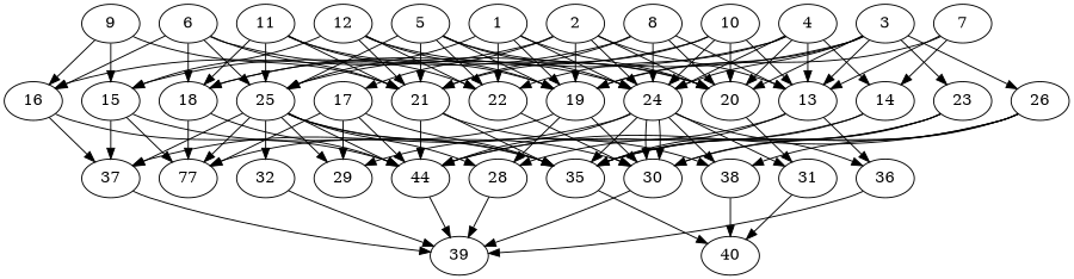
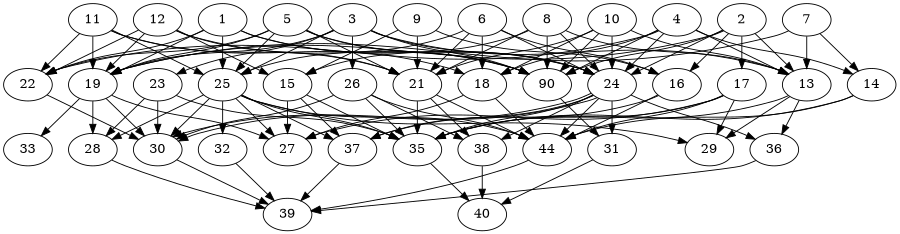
  digraph {
    node [alpha=0.08]
    1 [alpha=0.06 expect_size=38644736]
    19 [alpha=0.13 expect_size=34204672]
-   20 [alpha=0.04 expect_size=9589760]
+   20 [alpha=0.04 expect_size=9589760 label=90]
    22 [alpha=0.14 expect_size=20338688]
    24 [alpha=0.09 expect_size=37289984]
    25 [alpha=0.04 expect_size=32527360]
-   27 [alpha=0.19 expect_size=50496512 label=77]
+   27 [alpha=0.19 expect_size=50496512]
    28 [alpha=0.07 expect_size=28475392]
    30 [alpha=0.20 expect_size=16183296]
+   33 [alpha=0.10 expect_size=32864256]
    31 [alpha=0.15 expect_size=25575424]
    35 [alpha=0.09 expect_size=16161792]
    36 [alpha=0.13 expect_size=25486336]
    n14 [alpha=0.13 expect_size=42567680 label=44]
    37 [alpha=0.11 expect_size=49494016]
    38 [alpha=0.03 expect_size=46925824]
    29 [alpha=0.12 expect_size=32656384]
    32 [alpha=0.02 expect_size=47048704]
    39 [expect_size=16664576]
    40 [alpha=0.15 expect_size=44072960]
    2 [expect_size=51875840]
    13 [alpha=0.19 expect_size=6932480]
    16 [alpha=0.11 expect_size=23668736]
    17 [alpha=0.11 expect_size=39330816]
    3 [alpha=0.14 expect_size=17600512]
    23 [alpha=0.04 expect_size=39910400]
    26 [alpha=0.10 expect_size=24798208]
    4 [alpha=0.18 expect_size=39618560]
    14 [alpha=0.18 expect_size=40633344]
    18 [alpha=0.02 expect_size=39546880]
    5 [alpha=0.15 expect_size=29895680]
    21 [alpha=0.09 expect_size=47572992]
    6 [alpha=0.07 expect_size=31380480]
    7 [alpha=0.00 expect_size=11167744]
    8 [alpha=0.18 expect_size=51313664]
    15 [alpha=0.17 expect_size=35615744]
    9 [alpha=0.10 expect_size=43416576]
    10 [alpha=0.16 expect_size=13934592]
    11 [expect_size=21165056]
    12 [expect_size=34533376]
    1 -> 19
    1 -> 20
    1 -> 22
    1 -> 24
    1 -> 25
    19 -> 27
    19 -> 28
    19 -> 30
+   19 -> 33
    20 -> 31
    22 -> 30
    24 -> 30
    24 -> 30
    24 -> 31
    24 -> 35
    24 -> 36
    24 -> n14
    24 -> 37
    24 -> 38
    25 -> 27
    25 -> 28
    25 -> 30
    25 -> 35
    25 -> n14
    25 -> 37
    25 -> 29
    25 -> 32
    28 -> 39
    30 -> 39
    31 -> 40
    35 -> 40
    36 -> 39
    n14 -> 39
    37 -> 39
    38 -> 40
    32 -> 39
    2 -> 19
    2 -> 20
    2 -> 24
    2 -> 13
    2 -> 16
    2 -> 17
    13 -> 35
    13 -> 36
    13 -> 29
    16 -> n14
    16 -> 37
    17 -> 27
    17 -> 35
    17 -> n14
    17 -> 29
    3 -> 19
    3 -> 20
    3 -> 24
    3 -> 25
    3 -> 13
    3 -> 23
    3 -> 26
    23 -> 28
    23 -> 30
    23 -> 35
    26 -> 30
    26 -> 35
    26 -> n14
    26 -> 38
    4 -> 20
    4 -> 22
    4 -> 24
    4 -> 13
    4 -> 14
    4 -> 18
    14 -> 35
    14 -> n14
    18 -> 27
    18 -> n14
    5 -> 19
    5 -> 20
    5 -> 22
    5 -> 24
    5 -> 25
    5 -> 21
    21 -> 35
    21 -> n14
    21 -> 38
    6 -> 24
    6 -> 25
    6 -> 16
    6 -> 18
    6 -> 21
    7 -> 19
    7 -> 13
    7 -> 14
    8 -> 20
    8 -> 24
    8 -> 13
    8 -> 21
    8 -> 15
    15 -> 27
    15 -> 35
    15 -> 37
    9 -> 16
    9 -> 21
    9 -> 15
    10 -> 20
    10 -> 24
    10 -> 13
    10 -> 18
    10 -> 21
    11 -> 19
    11 -> 22
    11 -> 25
    11 -> 18
    11 -> 21
    12 -> 19
    12 -> 20
    12 -> 22
    12 -> 21
    12 -> 15
  }
